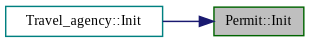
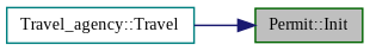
  digraph {
    rankdir=RL
    fontname="Liberation Serif"
    node [fontname="Liberation Serif" fontsize=10 shape=record style=filled]
    n1 [color=darkgreen fillcolor=grey75 fontcolor=black height=0.2 label="Permit::Init" width=0.4]
-   n2 [color=teal fillcolor=white height=0.2 label="Travel_agency::Init" width=0.4]
+   n2 [color=teal fillcolor=white height=0.2 label="Travel_agency::Travel" width=0.4]
    n1 -> n2 [color=midnightblue dir=back fontname="Liberation Serif" fontsize=10 labelfontname=Helvetica labelfontsize=10 style=solid]
  }
